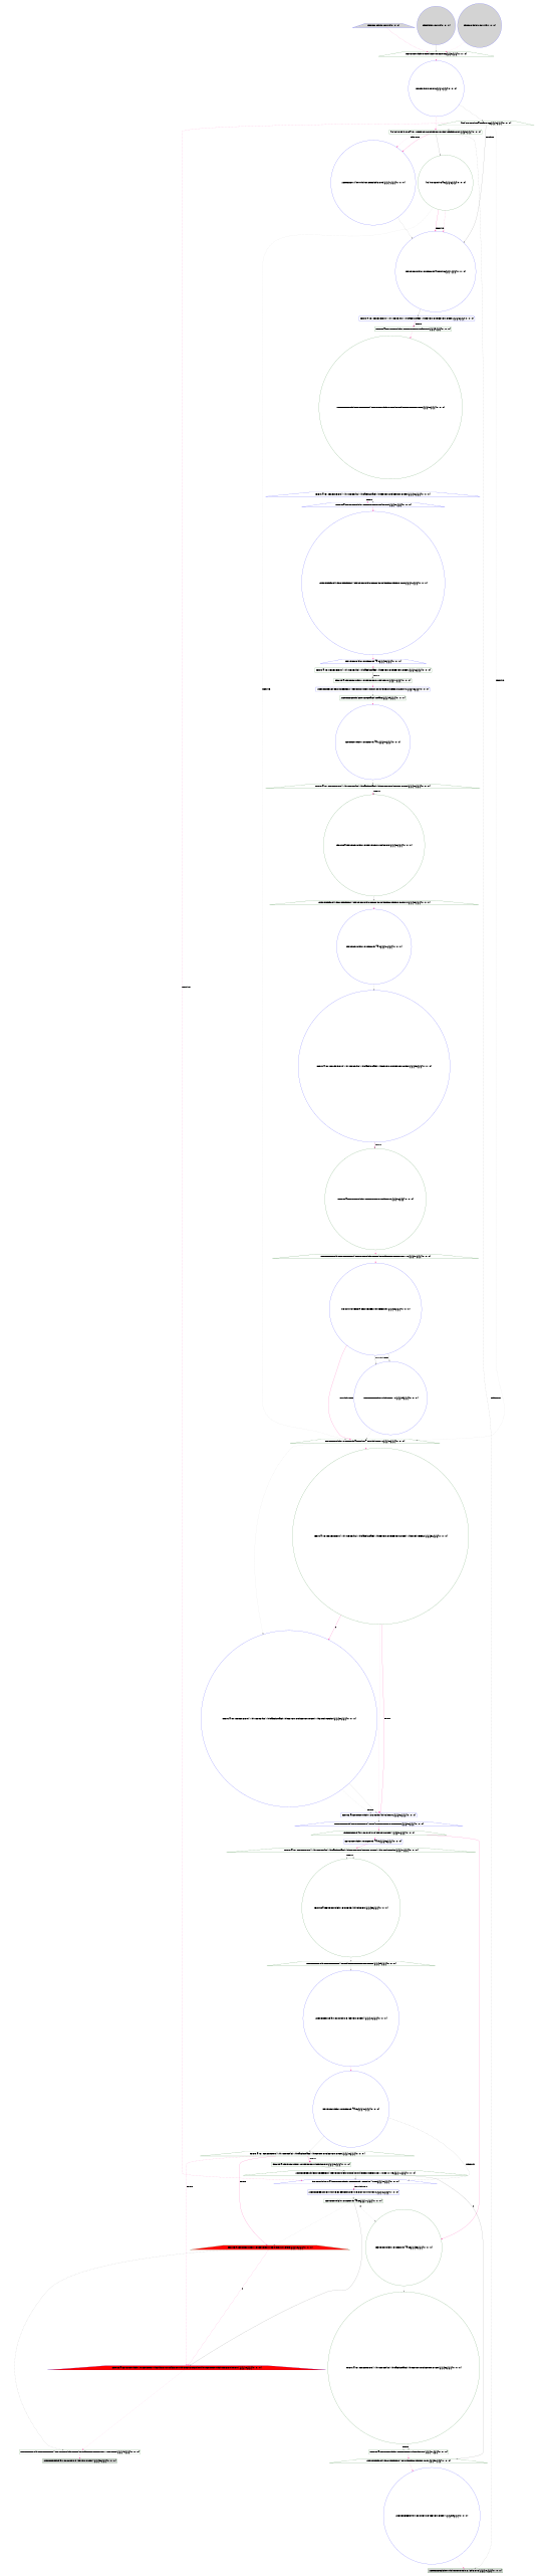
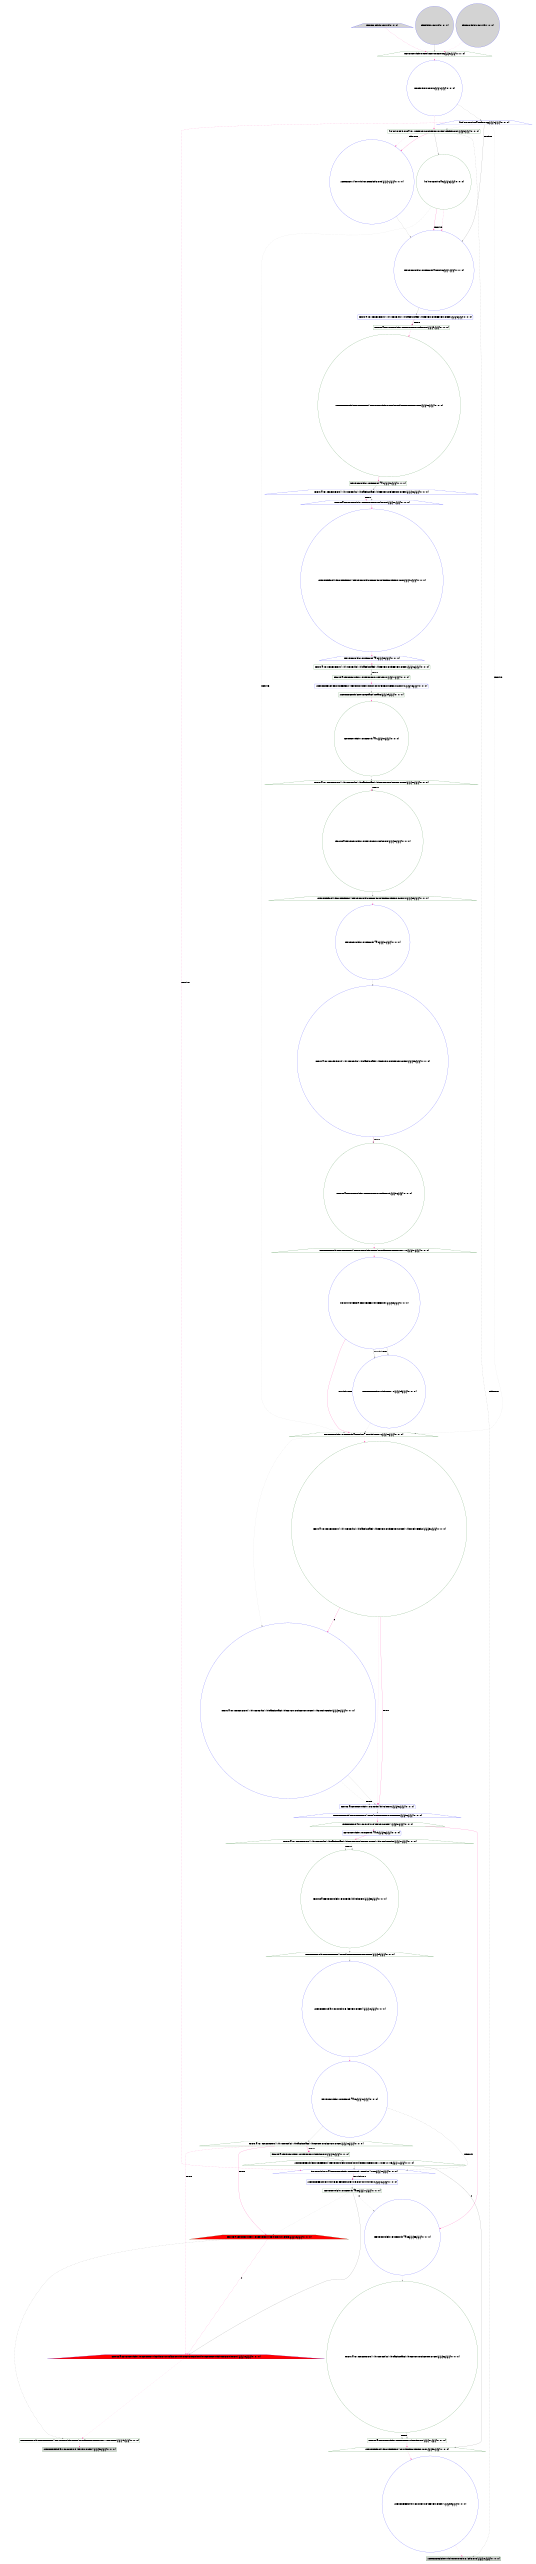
  digraph {
    fontname="DejaVu Sans"
    node [color=darkgreen fillcolor=white fontname="DejaVu Sans" shape=circle style=filled]
    edge [color=gray40 fontname="DejaVu Sans" style=solid]
    n1 [color=blue fillcolor=lightgray label="testHappyPathSlowCommit['0', '1', '0']" shape=trapezium]
    n2 [label="SegmentCompletionProtocol.Response response@@@3@@@['1', '1', '1']" shape=trapezium]
    n3 [color=blue label="Request.Params params@@@4@@@['1', '1', '1']"]
    n4 [label="segmentCompletionMgr._secconds = startTime + commitTimeSec - 1@@@30@@@['1', '1', '1']" shape=trapezium]
    n5 [color=blue label="params = new Request.Params().withInstanceId(s2).withOffset(s2Offset).withSegmentName(segmentNameStr).withExtraTimeSec(20)@@@31@@@['0', '0', '1']"]
    n6 [label="params = new Request.Params().withInstanceId(s2).withOffset(s2Offset).withSegmentName(segmentNameStr).withExtraTimeSec(20)@@@32@@@['1', '1', '0']"]
    n7 [color=blue label="response = segmentCompletionMgr.extendBuildTime(params)@@@32@@@['1', '1', '1']" shape=note]
    n8 [color=blue label="long commitTimeSec = response.getBuildTimeSeconds()@@@28@@@['1', '1', '1']"]
    n9 [color=blue label="Assert.assertTrue(commitTimeSec > 0)@@@29@@@['1', '1', '1']"]
    n10 [label="final String tableName = new LLCSegmentName(segmentNameStr).getTableName()@@@5@@@['1', '1', '1']" shape=note]
    n11 [fillcolor=lightgray label="Assert.assertFalse(commitTimeMap.containsKey(tableName))@@@40@@@['0', '0', '1']" shape=note]
    n12 [color=blue label="Assert.assertNull(commitTimeMap.get(tableName))@@@7@@@['1', '1', '0']"]
    n13 [label="final long startTime = 5@@@6@@@['0', '0', '1']"]
    n14 [color=blue label="segmentCompletionMgr._secconds = startTime@@@7@@@['1', '1', '1']"]
    n15 [color=blue label="Assert.assertEquals(response.getStatus(),SegmentCompletionProtocol.ControllerResponseStatus.CATCH_UP)@@@18@@@['1', '1', '1']" shape=note]
    n16 [label="Assert.assertEquals(response.getOffset(),s2Offset)@@@19@@@['1', '1', '1']" shape=note]
-   n17 [color=blue label="segmentCompletionMgr._secconds += 1@@@20@@@['1', '1', '1']"]
+   n17 [label="segmentCompletionMgr._secconds += 1@@@20@@@['1', '1', '1']"]
    n18 [label="Assert.assertEquals(response.getStatus(),ControllerResponseStatus.HOLD)@@@38@@@['0', '0', '1']" shape=trapezium]
    n19 [color=blue label="Assert.assertFalse((fsmMap.containsKey(segmentNameStr)))@@@39@@@['0', '0', '1']"]
    n20 [color=blue label="Assert.assertEquals(commitTimeMap.get(tableName).longValue(),commitTimeMs)@@@46@@@['1', '1', '0']" shape=note]
    n21 [label="segmentCompletionMgr._secconds += 55@@@47@@@['1', '1', '0']" shape=note]
    n22 [fillcolor=red label="response = segmentCompletionMgr.segmentCommitEnd(params,true,false)@@@48@@@['1', '0', '0']" shape=trapezium]
    n23 [color=blue fillcolor=red label="response = segmentCompletionMgr.segmentCommitEnd(params,true,false,CommittingSegmentDescriptor.fromSegmentCompletionReqParams(params))@@@48@@@['0', '1', '0']" shape=trapezium]
-   n24 [label="segmentCompletionMgr._secconds += 25@@@35@@@['0', '0', '1']"]
+   n24 [color=blue label="segmentCompletionMgr._secconds += 25@@@35@@@['0', '0', '1']"]
    n25 [label="Assert.assertEquals(response.getStatus(),SegmentCompletionProtocol.ControllerResponseStatus.COMMIT)@@@27@@@['1', '1', '1']" shape=trapezium]
    n26 [label="params = new Request.Params().withInstanceId(s2).withOffset(s2Offset).withSegmentName(segmentNameStr).withExtraTimeSec(20)@@@37@@@['1', '1', '0']" shape=trapezium]
    n27 [label="response = segmentCompletionMgr.extendBuildTime(params)@@@38@@@['1', '1', '0']"]
    n28 [label="Assert.assertEquals(response.getStatus(),ControllerResponseStatus.PROCESSED)@@@39@@@['1', '1', '0']" shape=trapezium]
-   n29 [label="final long startTime = 1509242466@@@5@@@['1', '1', '0']" shape=trapezium]
+   n29 [color=blue label="final long startTime = 1509242466@@@5@@@['1', '1', '0']" shape=trapezium]
    n30 [color=blue label="params = new Request.Params().withInstanceId(s1).withOffset(s1Offset).withSegmentName(segmentNameStr)@@@8@@@['1', '1', '1']" shape=note]
    n31 [label="response = segmentCompletionMgr.segmentConsumed(params)@@@9@@@['1', '1', '1']" shape=note]
    n32 [label="Assert.assertEquals(response.getStatus(),SegmentCompletionProtocol.ControllerResponseStatus.HOLD)@@@10@@@['1', '1', '1']"]
    n33 [label="params = new Request.Params().withInstanceId(s1).withOffset(s1Offset).withSegmentName(segmentNameStr)@@@21@@@['1', '1', '1']" shape=trapezium]
    n34 [label="response = segmentCompletionMgr.segmentConsumed(params)@@@22@@@['1', '1', '1']"]
    n35 [fillcolor=lightgray label="Assert.assertFalse((fsmMap.containsKey(segmentNameStr)))@@@50@@@['1', '1', '0']" shape=note]
    n36 [color=blue label="Assert.assertTrue((fsmMap.containsKey(segmentNameStr)))@@@40@@@['1', '1', '0']"]
    n37 [color=blue label="segmentCompletionMgr._secconds += 15@@@41@@@['1', '1', '0']"]
    n38 [label="response = segmentCompletionMgr.segmentConsumed(params)@@@26@@@['1', '1', '1']"]
    n39 [label="params = new Request.Params().withInstanceId(s2).withOffset(s2Offset).withSegmentName(segmentNameStr)@@@42@@@['1', '1', '0']" shape=trapezium]
    n40 [label="response = segmentCompletionMgr.segmentCommitStart(params)@@@43@@@['1', '1', '0']" shape=note]
    n41 [label="Assert.assertEquals(response.getStatus(),SegmentCompletionProtocol.ControllerResponseStatus.COMMIT_CONTINUE)@@@44@@@['1', '1', '0']" shape=trapezium]
    n42 [label="Assert.assertEquals(response.getStatus(),SegmentCompletionProtocol.ControllerResponseStatus.COMMIT_SUCCESS)@@@49@@@['1', '1', '0']" shape=note]
    n43 [color=blue label="long commitTimeMs = (segmentCompletionMgr._secconds - startTime) * 1000@@@45@@@['1', '1', '0']" shape=trapezium]
    n44 [label="params = new Request.Params().withInstanceId(s2).withOffset(s2Offset).withSegmentName(segmentNameStr)@@@36@@@['0', '0', '1']"]
    n45 [label="response = segmentCompletionMgr.segmentCommitStart(params)@@@37@@@['0', '0', '1']" shape=note]
    n46 [color=blue label="segmentCompletionMgr._secconds += 19@@@36@@@['1', '1', '0']" shape=note]
    n47 [color=blue label="params = new Request.Params().withInstanceId(s2).withOffset(s2Offset).withSegmentName(segmentNameStr)@@@12@@@['1', '1', '1']" shape=trapezium]
    n48 [color=blue label="response = segmentCompletionMgr.segmentConsumed(params)@@@13@@@['1', '1', '1']" shape=trapezium]
    n49 [color=blue label="Assert.assertEquals(response.getStatus(),SegmentCompletionProtocol.ControllerResponseStatus.HOLD)@@@14@@@['1', '1', '1']"]
    n50 [color=blue label="segmentCompletionMgr._secconds += 1@@@24@@@['1', '1', '1']"]
    n51 [color=blue label="params = new Request.Params().withInstanceId(s2).withOffset(s2Offset).withSegmentName(segmentNameStr)@@@25@@@['1', '1', '1']"]
    n52 [color=blue fillcolor=lightgray label="testFailedSlowCommit['0', '0', '1']"]
    n53 [color=blue fillcolor=lightgray label="testHappyPathSlowCommit['1', '0', '0']"]
    n54 [label="Assert.assertEquals(response.getStatus(),SegmentCompletionProtocol.ControllerResponseStatus.CATCH_UP)@@@23@@@['1', '1', '1']" shape=trapezium]
    n55 [label="response = segmentCompletionMgr.segmentConsumed(params)@@@17@@@['1', '1', '1']" shape=note]
    n56 [color=blue label="segmentCompletionMgr._secconds += 1@@@15@@@['1', '1', '1']" shape=trapezium]
    n57 [label="params = new Request.Params().withInstanceId(s3).withOffset(s3Offset).withSegmentName(segmentNameStr)@@@16@@@['1', '1', '1']" shape=note]
+   n58 [label="segmentCompletionMgr._secconds += 1@@@11@@@['1', '1', '1']" shape=note]
    n59 [color=blue label="Assert.assertEquals(response.getStatus(),ControllerResponseStatus.PROCESSED)@@@33@@@['1', '1', '1']" shape=trapezium]
    n60 [label="Assert.assertTrue((fsmMap.containsKey(segmentNameStr)))@@@34@@@['1', '1', '1']" shape=trapezium]
    n1 -> n2 [color=deeppink style=dashed]
    n2 -> n3 [color=deeppink style=dotted]
    n3 -> n10 [color=deeppink style=dashed]
    n3 -> n29 [style=dashed]
    n4 -> n5 [style=dotted]
    n4 -> n6 [color=deeppink style=dotted]
    n5 -> n7 [style=dashed]
    n5 -> n7 [label=params style=dotted]
    n6 -> n5 [color=deeppink label=0]
    n6 -> n7 [color=deeppink style=dotted]
    n6 -> n7 [color=deeppink label=params]
    n7 -> n59
    n8 -> n4 [color=deeppink label=commitTimeSec]
    n8 -> n9
    n8 -> n9 [label=commitTimeSec]
    n9 -> n4 [style=dotted]
    n10 -> n11 [label=tableName style=dashed]
    n10 -> n12 [color=deeppink label=tableName style=dotted]
    n10 -> n12 [color=deeppink]
    n10 -> n13
    n12 -> n14 [style=dashed]
    n13 -> n4 [label=startTime style=dotted]
    n13 -> n14 [color=deeppink label=startTime]
    n13 -> n14 [color=deeppink style=dashed]
    n14 -> n30
    n15 -> n16 [style=dashed]
    n16 -> n17 [color=deeppink style=dashed]
    n17 -> n33 [style=dashed]
    n18 -> n19 [color=deeppink style=dashed]
    n19 -> n11 [color=deeppink style=dotted]
    n20 -> n21 [style=dashed]
    n21 -> n22 [style=dotted]
    n21 -> n23
    n21 -> n24 [label=0 style=dotted]
    n22 -> n23 [color=deeppink label=0 style=dashed]
    n22 -> n42 [style=dashed]
    n23 -> n42 [color=deeppink style=dotted]
    n24 -> n44 [style=dotted]
    n25 -> n8 [color=deeppink style=dotted]
    n26 -> n27 [style=dashed]
    n26 -> n27 [label=params style=dotted]
    n27 -> n28 [style=dotted]
    n28 -> n36 [style=dashed]
    n29 -> n4 [label=startTime style=dotted]
    n29 -> n10 [style=dotted]
    n29 -> n14 [label=startTime]
    n29 -> n43 [color=deeppink label=startTime style=dashed]
    n30 -> n31 [label=params style=dashed]
    n30 -> n31 [color=deeppink]
    n31 -> n32 [color=deeppink style=dashed]
+   n32 -> n58 [color=deeppink]
    n33 -> n34 [label=params style=dotted]
    n33 -> n34 [color=deeppink style=dotted]
    n34 -> n54
    n36 -> n37 [color=deeppink style=dashed]
    n37 -> n39 [style=dashed]
    n37 -> n43 [label=_secconds style=dashed]
    n38 -> n25 [color=deeppink style=dotted]
    n39 -> n22 [color=deeppink label=params]
    n39 -> n23 [color=deeppink label=params style=dashed]
    n39 -> n40 [color=deeppink label=params style=dotted]
    n39 -> n40 [color=deeppink]
    n40 -> n41
    n41 -> n18 [label=0]
    n41 -> n43
    n42 -> n35 [color=deeppink style=dashed]
    n43 -> n20 [style=dotted]
    n43 -> n20 [color=deeppink label=commitTimeMs]
    n44 -> n45 [label=params style=dotted]
    n44 -> n45
    n45 -> n18 [color=deeppink]
    n46 -> n26 [color=deeppink]
    n47 -> n48 [style=dashed]
    n47 -> n48 [color=deeppink label=params style=dotted]
    n48 -> n49 [color=deeppink]
    n49 -> n56 [color=deeppink style=dashed]
    n50 -> n51 [style=dashed]
    n51 -> n38 [color=deeppink label=params]
    n51 -> n38 [style=dashed]
    n52 -> n2
    n53 -> n2 [color=deeppink style=dotted]
    n54 -> n50 [color=deeppink style=dotted]
    n55 -> n15 [color=deeppink style=dashed]
    n56 -> n57 [color=deeppink style=dotted]
    n57 -> n55 [label=params]
    n57 -> n55
+   n58 -> n47
    n59 -> n60 [color=deeppink]
    n60 -> n24 [color=deeppink]
    n60 -> n46 [color=deeppink style=dotted]
  }
